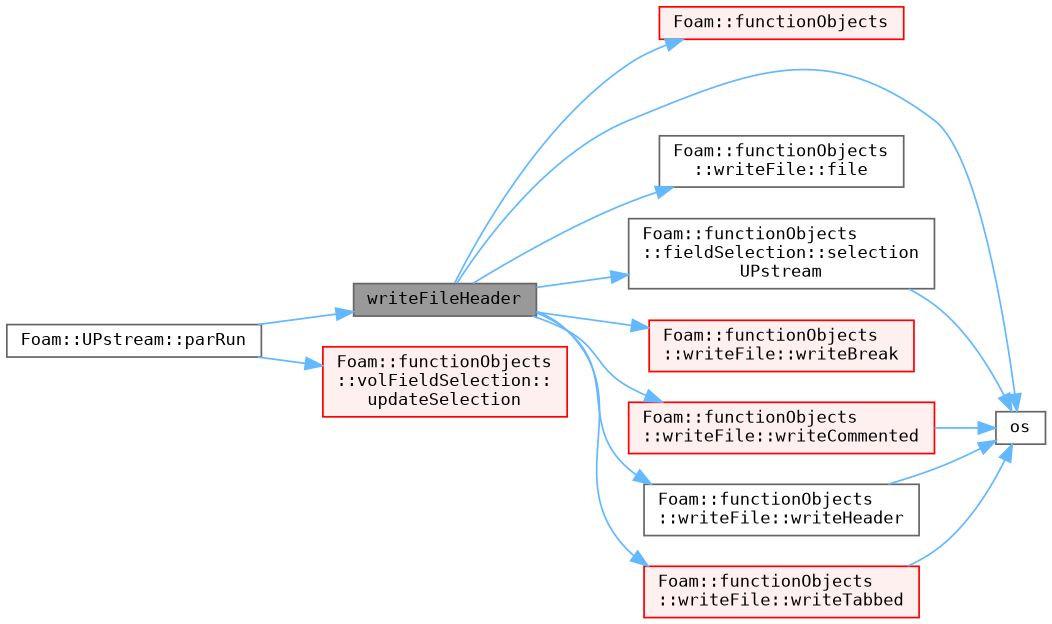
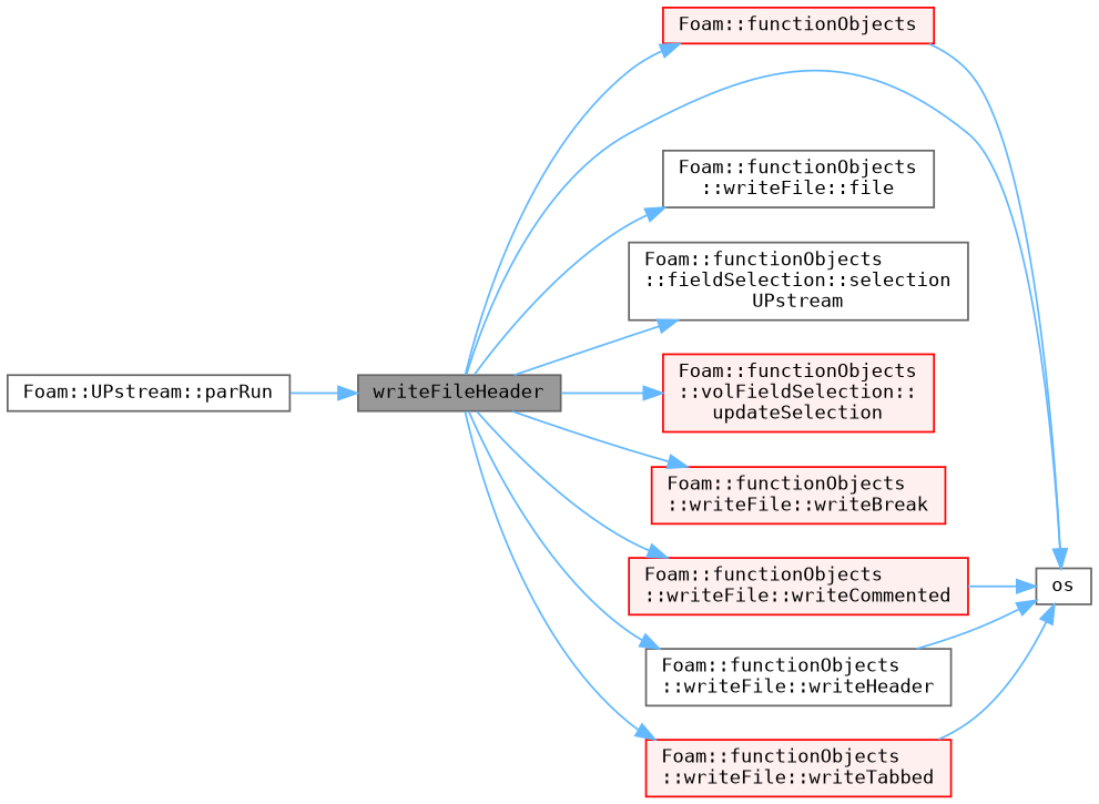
  digraph {
    fontname="DejaVu Sans Mono"
    rankdir=LR
    node [color=red fillcolor="#FFF0F0" fontname="DejaVu Sans Mono" fontsize=10 shape=box style=filled]
    edge [color=steelblue1 fontname="DejaVu Sans Mono" fontsize=10 labelfontname=Helvetica labelfontsize=10 style=solid]
    n1 [color=gray40 fillcolor=grey60 fontcolor=black height=0.2 label=writeFileHeader width=0.4]
    n2 [height=0.2 label="Foam::functionObjects" width=0.4]
    n3 [color=grey40 fillcolor=white height=0.2 label=os width=0.4]
    n4 [color=grey40 fillcolor=white height=0.2 label="Foam::functionObjects\l::writeFile::file" width=0.4]
    n5 [color=grey40 fillcolor=white height=0.2 label="Foam::functionObjects\l::fieldSelection::selection\lUPstream" width=0.4]
    n6 [height=0.2 label="Foam::functionObjects\l::volFieldSelection::\lupdateSelection" width=0.4]
    n7 [height=0.2 label="Foam::functionObjects\l::writeFile::writeBreak" width=0.4]
    n8 [height=0.2 label="Foam::functionObjects\l::writeFile::writeCommented" width=0.4]
    n9 [color=grey40 fillcolor=white height=0.2 label="Foam::functionObjects\l::writeFile::writeHeader" width=0.4]
    n10 [height=0.2 label="Foam::functionObjects\l::writeFile::writeTabbed" width=0.4]
    n11 [color=grey40 fillcolor=white height=0.2 label="Foam::UPstream::parRun" width=0.4]
    n1 -> n2
    n1 -> n3
    n1 -> n4
    n1 -> n5
-   n11 -> n6
+   n1 -> n6
    n1 -> n7
    n1 -> n8
    n1 -> n9
    n1 -> n10
-   n5 -> n3
+   n2 -> n3
    n8 -> n3
    n9 -> n3
    n10 -> n3
    n11 -> n1
  }
